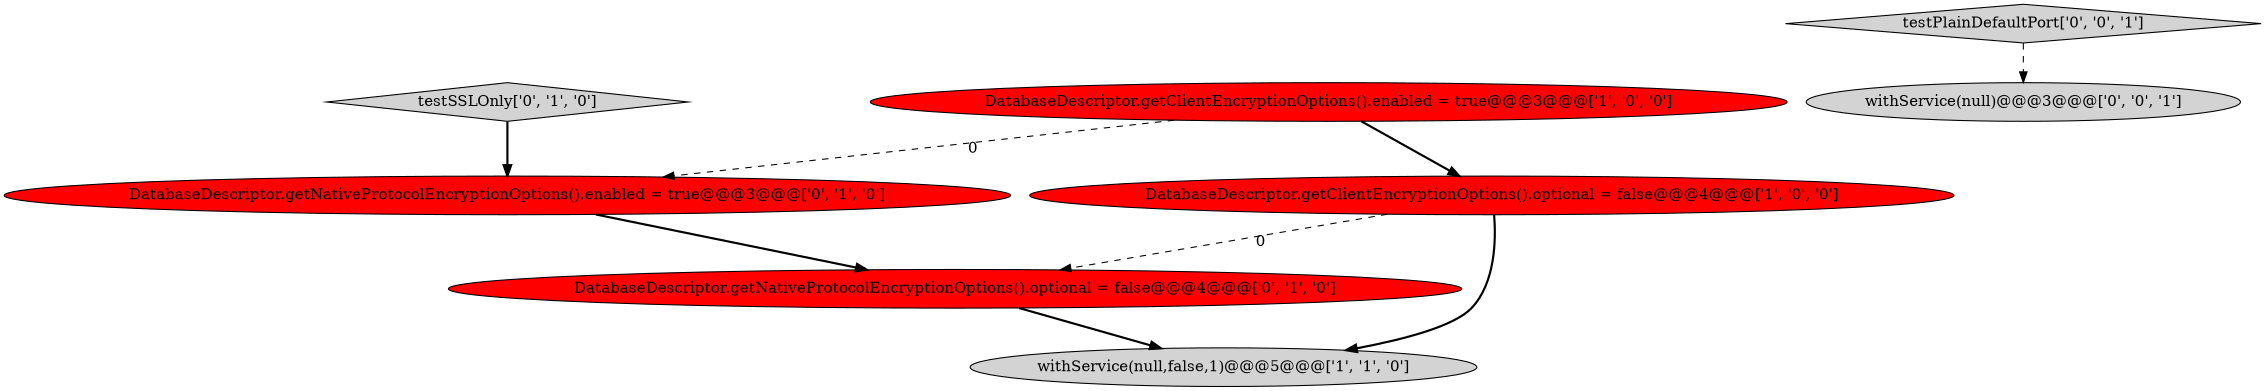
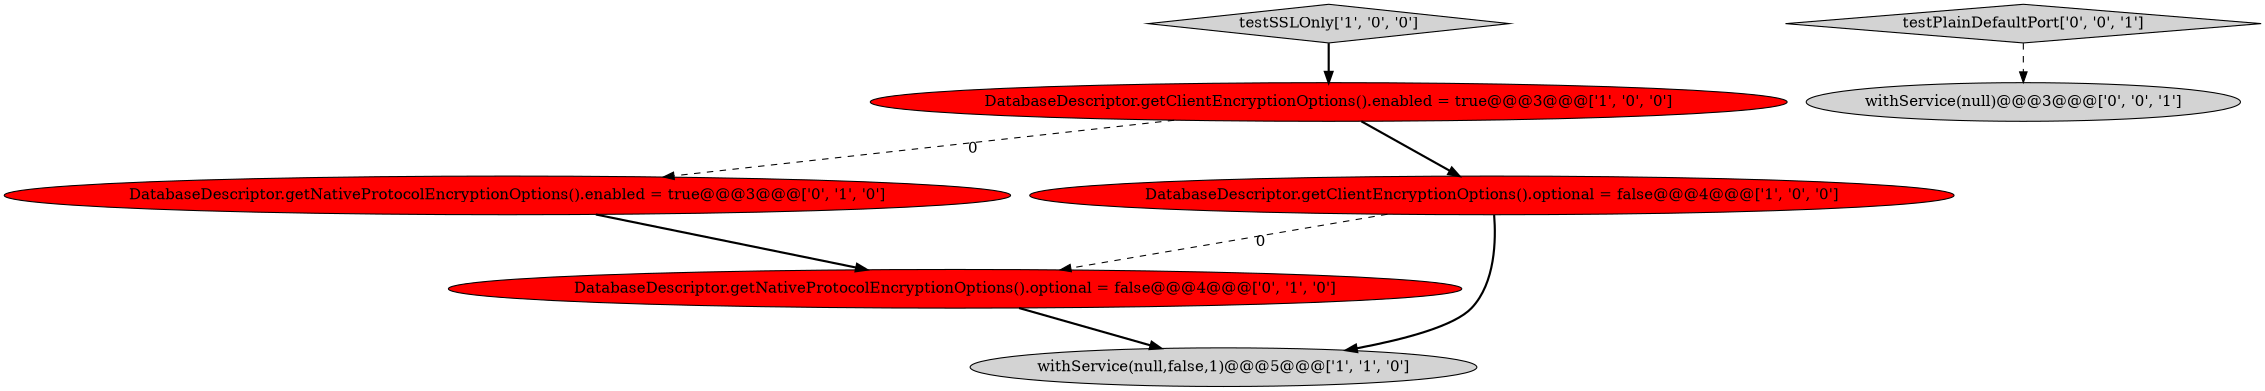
  digraph {
    node [fillcolor=lightgray shape=ellipse style=filled]
    edge [style=bold]
    n1 [fillcolor=red label="DatabaseDescriptor.getNativeProtocolEncryptionOptions().enabled = true@@@3@@@['0', '1', '0']"]
    n2 [fillcolor=red label="DatabaseDescriptor.getNativeProtocolEncryptionOptions().optional = false@@@4@@@['0', '1', '0']"]
    n3 [label="withService(null,false,1)@@@5@@@['1', '1', '0']"]
    n4 [label="withService(null)@@@3@@@['0', '0', '1']"]
    n5 [label="testPlainDefaultPort['0', '0', '1']" shape=diamond]
    n6 [fillcolor=red label="DatabaseDescriptor.getClientEncryptionOptions().enabled = true@@@3@@@['1', '0', '0']"]
    n7 [fillcolor=red label="DatabaseDescriptor.getClientEncryptionOptions().optional = false@@@4@@@['1', '0', '0']"]
-   n9 [label="testSSLOnly['0', '1', '0']" shape=diamond]
+   n8 [label="testSSLOnly['1', '0', '0']" shape=diamond]
    n1 -> n2
    n2 -> n3
    n5 -> n4 [style=dashed]
    n6 -> n1 [label=0 style=dashed]
    n6 -> n7
    n7 -> n2 [label=0 style=dashed]
    n7 -> n3
-   n9 -> n1
+   n8 -> n6
  }
